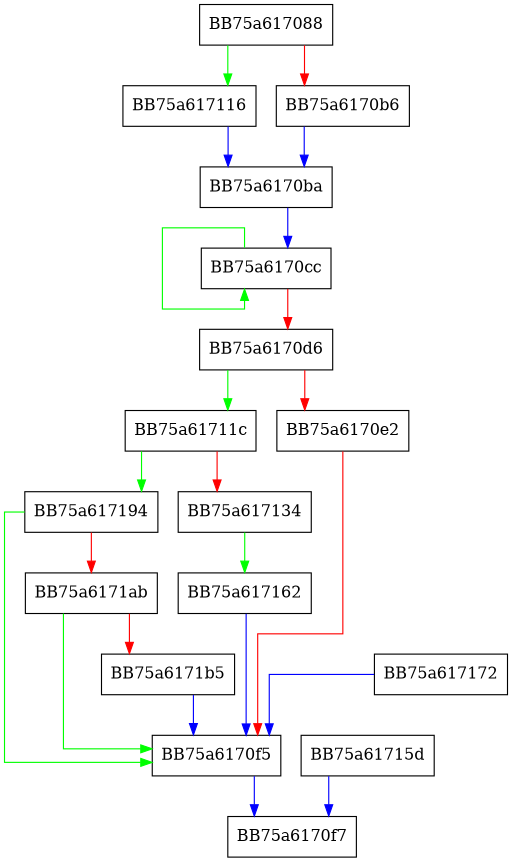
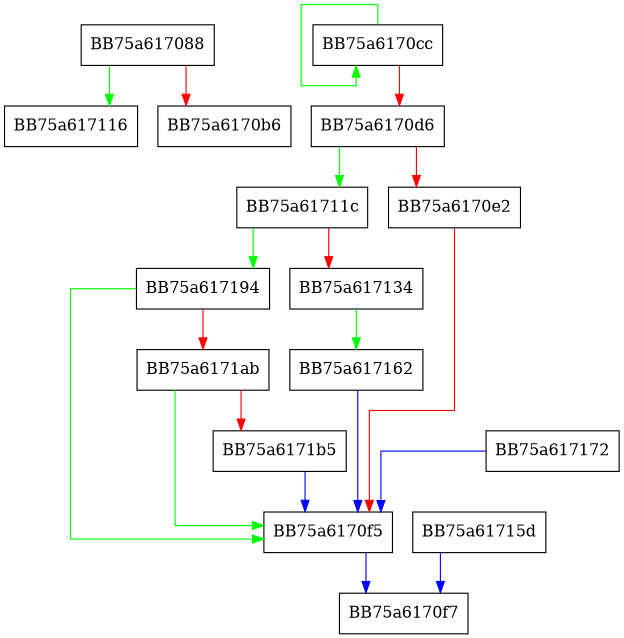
  digraph {
    splines=ortho
    node [shape=box]
    edge [color=blue]
    BB75a617088
    BB75a617116
    BB75a6170b6
-   BB75a6170ba
    BB75a6170cc
    BB75a6170d6
    BB75a61711c
    BB75a6170e2
    BB75a617194
    BB75a617134
    BB75a6170f5
    BB75a6171ab
    BB75a617162
    BB75a6170f7
    BB75a617172
    BB75a6171b5
    BB75a61715d
    BB75a617088 -> BB75a617116 [color=green]
    BB75a617088 -> BB75a6170b6 [color=red]
-   BB75a617116 -> BB75a6170ba
-   BB75a6170b6 -> BB75a6170ba
-   BB75a6170ba -> BB75a6170cc
    BB75a6170cc -> BB75a6170cc [color=green]
    BB75a6170cc -> BB75a6170d6 [color=red]
    BB75a6170d6 -> BB75a61711c [color=green]
    BB75a6170d6 -> BB75a6170e2 [color=red]
    BB75a61711c -> BB75a617194 [color=green]
    BB75a61711c -> BB75a617134 [color=red]
    BB75a6170e2 -> BB75a6170f5 [color=red]
    BB75a617194 -> BB75a6170f5 [color=green]
    BB75a617194 -> BB75a6171ab [color=red]
    BB75a617134 -> BB75a617162 [color=green]
    BB75a6170f5 -> BB75a6170f7
    BB75a6171ab -> BB75a6170f5 [color=green]
    BB75a6171ab -> BB75a6171b5 [color=red]
    BB75a617162 -> BB75a6170f5
    BB75a617172 -> BB75a6170f5
    BB75a6171b5 -> BB75a6170f5
    BB75a61715d -> BB75a6170f7
  }
